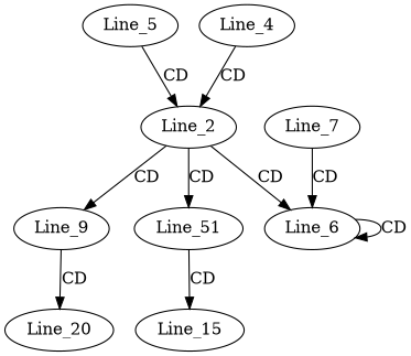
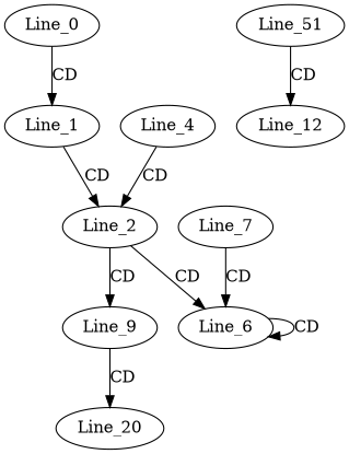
  digraph {
-   Line_1 [label=Line_5]
+   Line_0
+   Line_1
    Line_2
    Line_6
    Line_9
    n6 [label=Line_51]
    Line_4
    n8 [label=Line_20]
-   Line_12 [label=Line_15]
+   Line_12
    Line_7
+   Line_0 -> Line_1 [label=CD]
    Line_1 -> Line_2 [label=CD]
    Line_2 -> Line_6 [label=CD]
    Line_2 -> Line_9 [label=CD]
-   Line_2 -> n6 [label=CD]
    Line_6 -> Line_6 [label=CD]
    Line_9 -> n8 [label=CD]
    n6 -> Line_12 [label=CD]
    Line_4 -> Line_2 [label=CD]
    Line_7 -> Line_6 [label=CD]
  }
